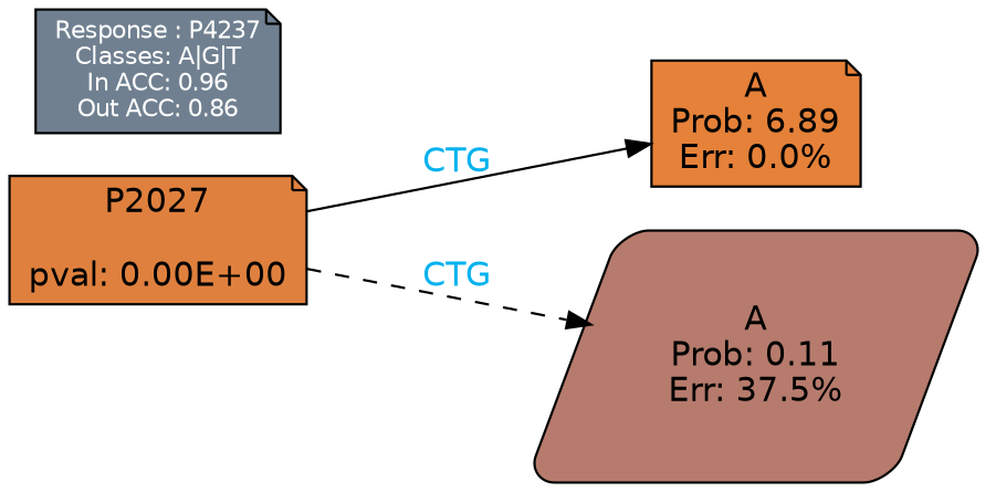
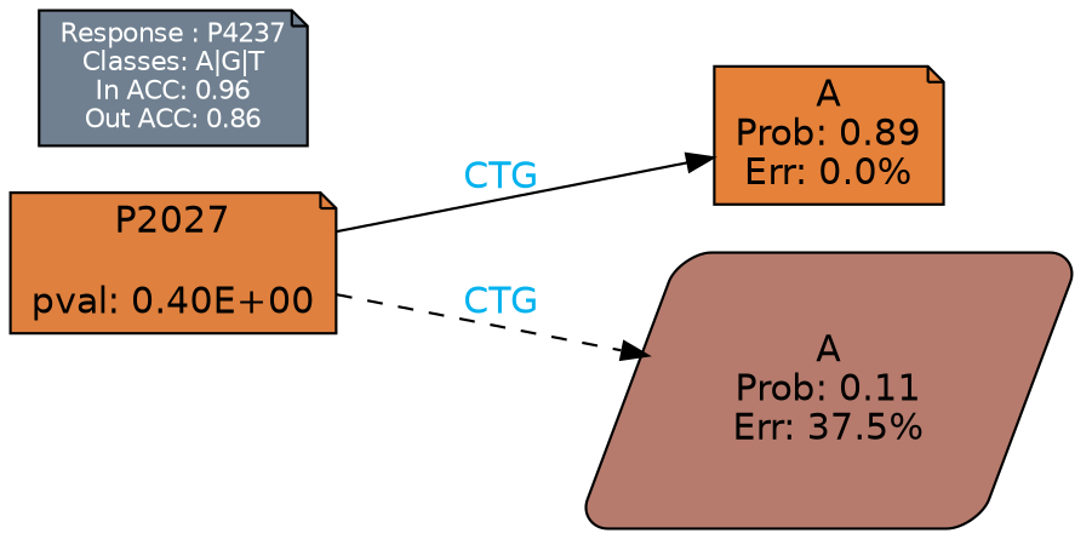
  digraph {
    rankdir=LR
    ranksep=equally
    splines=polylines
    node [color=black fontname=helvetica shape=note style="filled, rounded"]
    edge [fontcolor=deepskyblue2 fontname=helvetica]
-   n1 [fillcolor="#e58139" label="A\nProb: 6.89\nErr: 0.0%"]
+   n1 [fillcolor="#e58139" label="A\nProb: 0.89\nErr: 0.0%"]
    n2 [fillcolor="#b67b6d" label="A\nProb: 0.11\nErr: 37.5%" shape=parallelogram]
    n3 [align=left fillcolor=slategray fontcolor=white fontsize=10 label="Response : P4237\nClasses: A|G|T\nIn ACC: 0.96\nOut ACC: 0.86\n" style=filled]
-   n4 [fillcolor="#df803e" label="P2027\n\npval: 0.00E+00"]
+   n4 [fillcolor="#df803e" label="P2027\n\npval: 0.40E+00"]
    subgraph sub_1 {
      rank=same
      n1
      n2
    }
    subgraph sub_2 {
      rank=same
      n3
      n4
    }
    n4 -> n1 [label=CTG style=solid]
    n4 -> n2 [label=CTG style=dashed]
  }
